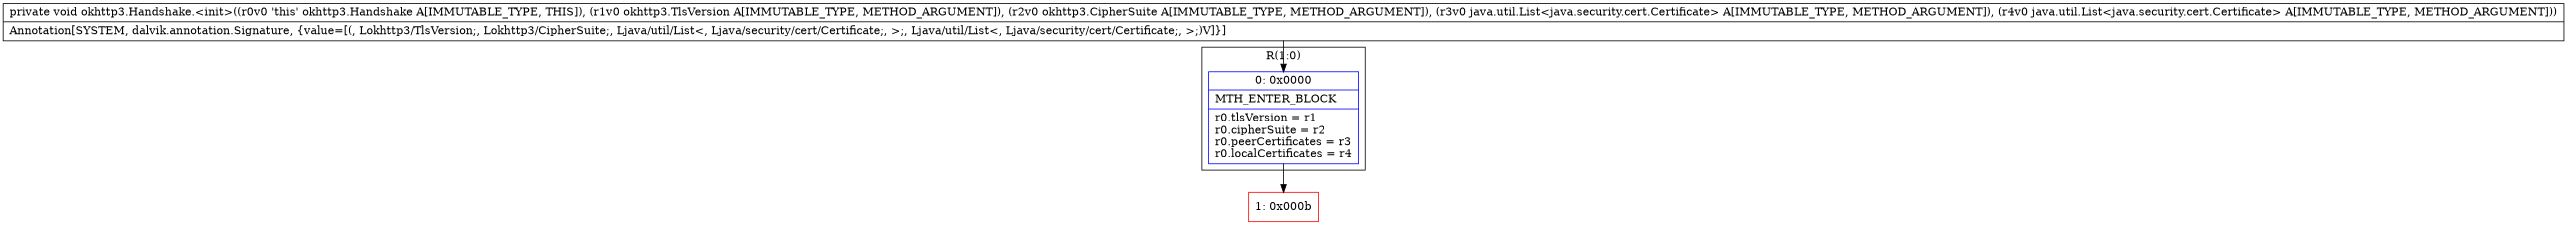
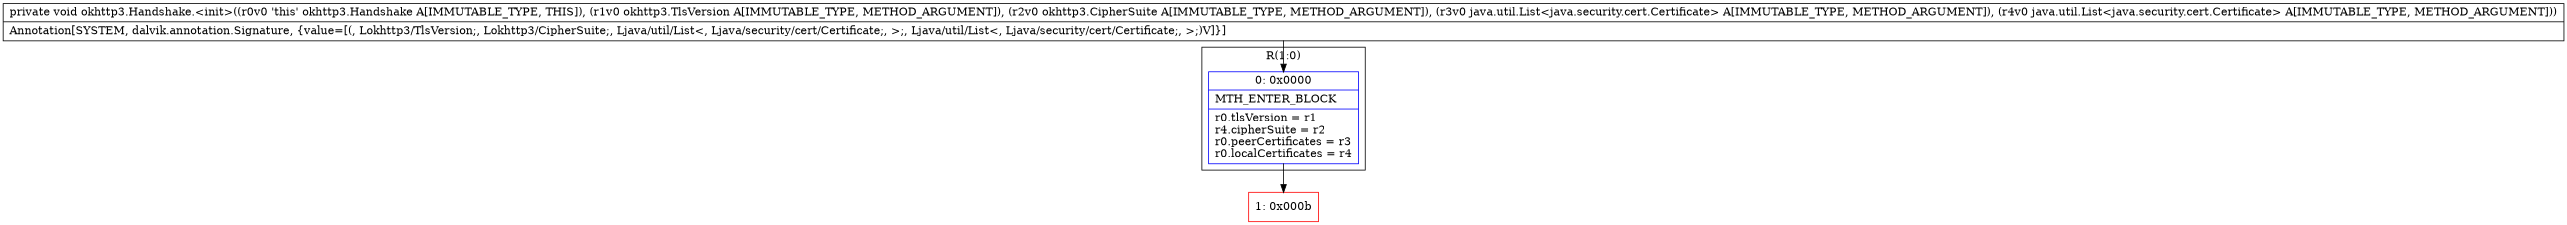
  digraph {
    node [shape=record]
-   n1 [color=blue label="{0\:\ 0x0000|MTH_ENTER_BLOCK\l|r0.tlsVersion = r1\lr0.cipherSuite = r2\lr0.peerCertificates = r3\lr0.localCertificates = r4\l}"]
+   n1 [color=blue label="{0\:\ 0x0000|MTH_ENTER_BLOCK\l|r0.tlsVersion = r1\lr4.cipherSuite = r2\lr0.peerCertificates = r3\lr0.localCertificates = r4\l}"]
    n2 [color=red label="{1\:\ 0x000b}"]
    n3 [label="{private void okhttp3.Handshake.\<init\>((r0v0 'this' okhttp3.Handshake A[IMMUTABLE_TYPE, THIS]), (r1v0 okhttp3.TlsVersion A[IMMUTABLE_TYPE, METHOD_ARGUMENT]), (r2v0 okhttp3.CipherSuite A[IMMUTABLE_TYPE, METHOD_ARGUMENT]), (r3v0 java.util.List\<java.security.cert.Certificate\> A[IMMUTABLE_TYPE, METHOD_ARGUMENT]), (r4v0 java.util.List\<java.security.cert.Certificate\> A[IMMUTABLE_TYPE, METHOD_ARGUMENT]))  | Annotation[SYSTEM, dalvik.annotation.Signature, \{value=[(, Lokhttp3\/TlsVersion;, Lokhttp3\/CipherSuite;, Ljava\/util\/List\<, Ljava\/security\/cert\/Certificate;, \>;, Ljava\/util\/List\<, Ljava\/security\/cert\/Certificate;, \>;)V]\}]\l}"]
    subgraph cluster_1 {
      label="R(1:0)"
      n1
    }
    n1 -> n2
    n3 -> n1
  }
